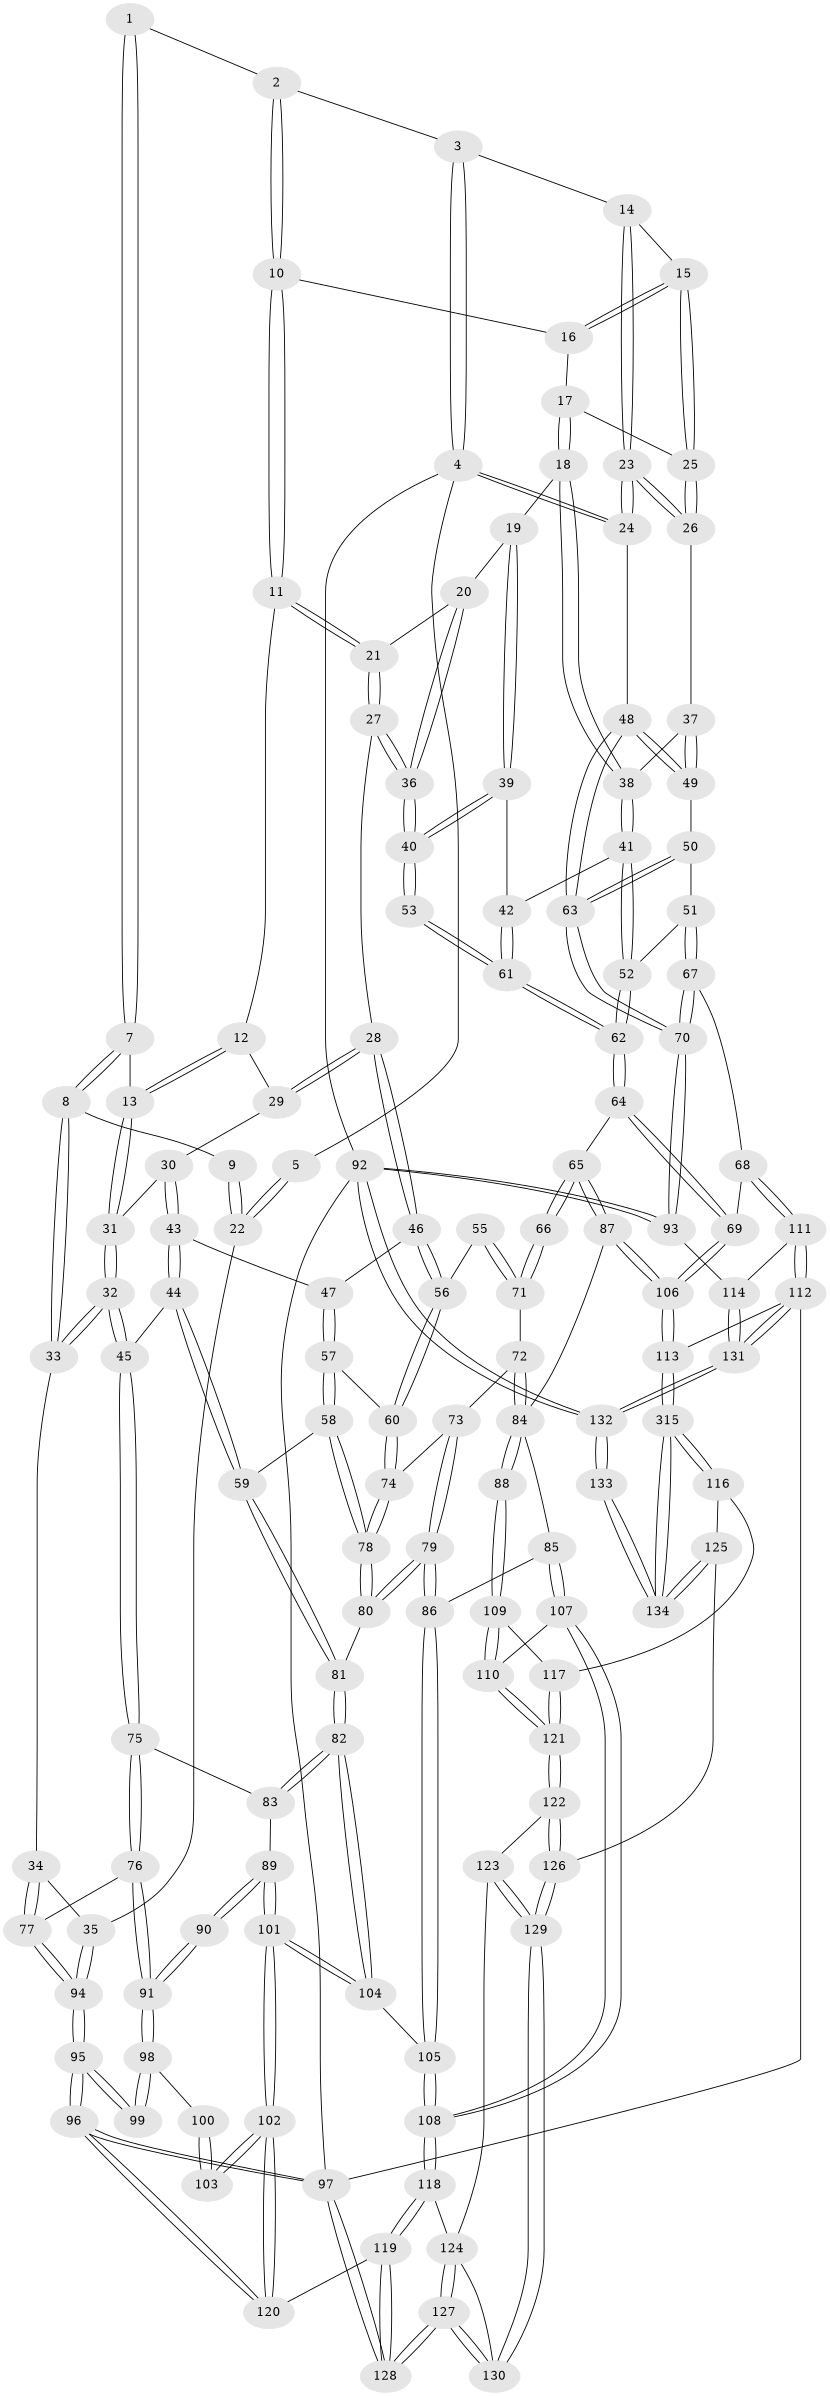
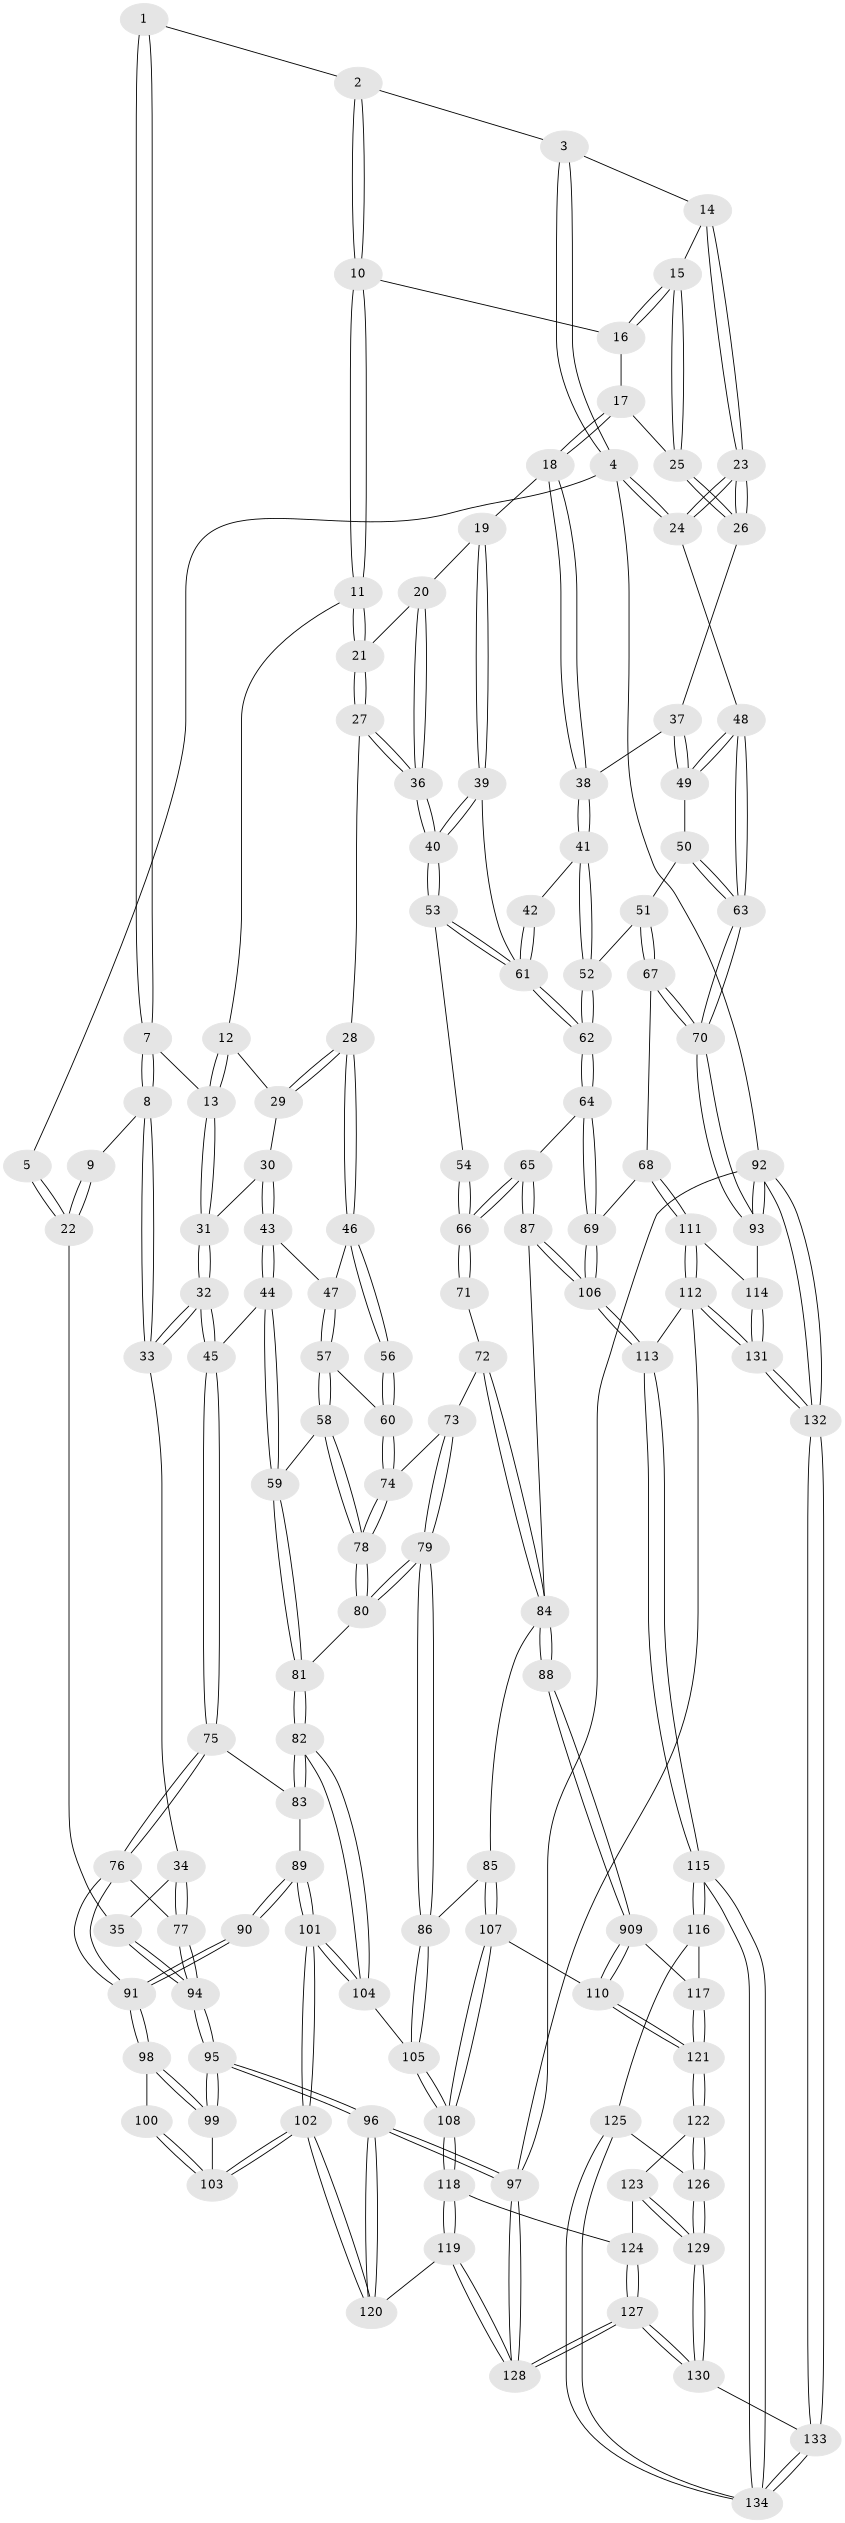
  graph {
    node [color=gray90 style=filled]
    1
    2
    7
    3
    10
    8
    13
    4
    14
    11
    16
    5
    24
    92
    15
    23
    22
    48
    97
    93
    132
    35
    128
    9
    33
    31
    34
    12
    21
    17
    29
    27
    30
    32
    25
    26
    18
    19
    38
    20
    39
    41
    36
    40
    42
    28
    94
    37
    49
    63
    46
    47
    56
    43
    44
    45
    75
    77
    95
    53
    50
    52
    61
+   54
    62
    59
    57
    81
    76
    83
    60
    58
    70
    51
    67
    68
    64
    66
-   55
    71
    72
    74
    78
    80
    82
    65
    69
    87
    106
    84
    111
    114
    112
    113
    73
    79
    85
    88
    86
    91
    89
    98
    105
    104
    90
    101
    107
-   109
+   109 [label=909]
    108
    110
    117
    102
    99
    100
    133
    131
    96
    120
    103
    118
-   115 [label=315]
+   115
    121
    119
    124
    122
    116
    134
    125
    126
    127
    123
    129
    130
    1 -- 2
    1 -- 7
    1 -- 7
    2 -- 3
    2 -- 10
    2 -- 10
    7 -- 8
    7 -- 8
    7 -- 13
    3 -- 4
    3 -- 4
    3 -- 14
    10 -- 11
    10 -- 11
    10 -- 16
    8 -- 9
    8 -- 33
    8 -- 33
    13 -- 31
    13 -- 31
    4 -- 5
    4 -- 24
    4 -- 24
    4 -- 92
    14 -- 15
    14 -- 23
    14 -- 23
    11 -- 12
    11 -- 21
    11 -- 21
    16 -- 17
    5 -- 22
    5 -- 22
    24 -- 48
    92 -- 97
    92 -- 93
    92 -- 93
    92 -- 132
    92 -- 132
    15 -- 16
    15 -- 16
    15 -- 25
    15 -- 25
    23 -- 24
    23 -- 24
    23 -- 26
    23 -- 26
    22 -- 35
    48 -- 49
    48 -- 49
    48 -- 63
    48 -- 63
    97 -- 128
    97 -- 128
    93 -- 114
    132 -- 133
    132 -- 133
    35 -- 94
    35 -- 94
    9 -- 22
    9 -- 22
    33 -- 34
    31 -- 32
    31 -- 32
    34 -- 35
    34 -- 77
    34 -- 77
    12 -- 13
    12 -- 13
    12 -- 29
    21 -- 27
    21 -- 27
    17 -- 25
    17 -- 18
    17 -- 18
    29 -- 30
    27 -- 36
    27 -- 36
    27 -- 28
    30 -- 31
    30 -- 43
    30 -- 43
    32 -- 33
    32 -- 33
    32 -- 45
    32 -- 45
    25 -- 26
    25 -- 26
    26 -- 37
    18 -- 19
    18 -- 38
    18 -- 38
    19 -- 20
    19 -- 39
    19 -- 39
    38 -- 41
    38 -- 41
    20 -- 21
    20 -- 36
    20 -- 36
    39 -- 40
    39 -- 40
-   39 -- 42
+   39 -- 61
    41 -- 42
    41 -- 52
    41 -- 52
    36 -- 40
    36 -- 40
    40 -- 53
    40 -- 53
    42 -- 61
    42 -- 61
    28 -- 29
    28 -- 29
    28 -- 46
    28 -- 46
    94 -- 95
    94 -- 95
    37 -- 38
    37 -- 49
    37 -- 49
    49 -- 50
    63 -- 70
    63 -- 70
    46 -- 47
    46 -- 56
    46 -- 56
    47 -- 57
    47 -- 57
    56 -- 60
    56 -- 60
    43 -- 47
    43 -- 44
    43 -- 44
    44 -- 45
    44 -- 59
    44 -- 59
    45 -- 75
    45 -- 75
    75 -- 76
    75 -- 76
    75 -- 83
    77 -- 94
    77 -- 94
    95 -- 99
    95 -- 99
    95 -- 96
    95 -- 96
    53 -- 61
    53 -- 61
+   53 -- 54
    50 -- 63
    50 -- 63
    50 -- 51
    52 -- 62
    52 -- 62
    61 -- 62
    61 -- 62
+   54 -- 66
+   54 -- 66
    62 -- 64
    62 -- 64
    59 -- 81
    59 -- 81
    57 -- 60
    57 -- 58
    57 -- 58
    81 -- 82
    81 -- 82
    76 -- 77
    76 -- 91
    76 -- 91
    83 -- 89
    60 -- 74
    60 -- 74
    58 -- 59
    58 -- 78
    58 -- 78
    70 -- 93
    70 -- 93
    51 -- 52
    51 -- 67
    51 -- 67
    67 -- 70
    67 -- 70
    67 -- 68
    68 -- 69
    68 -- 111
    68 -- 111
    64 -- 65
    64 -- 69
    64 -- 69
    66 -- 71
    66 -- 71
-   55 -- 56
-   55 -- 71
-   55 -- 71
    71 -- 72
    72 -- 84
    72 -- 84
    72 -- 73
    74 -- 78
    74 -- 78
    78 -- 80
    78 -- 80
    80 -- 81
    82 -- 83
    82 -- 83
    82 -- 104
    82 -- 104
    65 -- 66
    65 -- 66
    65 -- 87
    65 -- 87
    69 -- 106
    69 -- 106
    87 -- 106
    87 -- 106
    87 -- 84
    106 -- 113
    106 -- 113
    84 -- 85
    84 -- 88
    84 -- 88
    111 -- 114
    111 -- 112
    111 -- 112
    114 -- 131
    114 -- 131
    112 -- 97
    112 -- 113
    112 -- 131
    112 -- 131
    113 -- 115
    113 -- 115
    73 -- 74
    73 -- 79
    73 -- 79
    79 -- 80
    79 -- 80
    79 -- 86
    79 -- 86
    85 -- 86
    85 -- 107
    85 -- 107
    88 -- 109
    88 -- 109
    86 -- 105
    86 -- 105
    91 -- 98
    91 -- 98
    89 -- 90
    89 -- 90
    89 -- 101
    89 -- 101
    98 -- 99
    98 -- 99
    98 -- 100
    105 -- 108
    105 -- 108
    104 -- 105
    90 -- 91
    90 -- 91
    101 -- 104
    101 -- 104
    101 -- 102
    101 -- 102
    107 -- 108
    107 -- 108
    107 -- 110
    109 -- 110
    109 -- 110
    109 -- 117
    108 -- 118
    108 -- 118
    110 -- 121
    110 -- 121
    117 -- 121
    117 -- 121
    102 -- 120
    102 -- 120
    102 -- 103
    102 -- 103
+   99 -- 103
    100 -- 103
    100 -- 103
    133 -- 134
    133 -- 134
    131 -- 132
    131 -- 132
    96 -- 97
    96 -- 97
    96 -- 120
    96 -- 120
    118 -- 119
    118 -- 119
    118 -- 124
    115 -- 116
    115 -- 116
    115 -- 134
    115 -- 134
    121 -- 122
    121 -- 122
    119 -- 128
    119 -- 128
    119 -- 120
    124 -- 127
    124 -- 127
    122 -- 126
    122 -- 126
    122 -- 123
    116 -- 117
    116 -- 125
    125 -- 134
    125 -- 134
    125 -- 126
    126 -- 129
    126 -- 129
    127 -- 128
    127 -- 128
    127 -- 130
    127 -- 130
    123 -- 124
    123 -- 129
    123 -- 129
    129 -- 130
    129 -- 130
-   130 -- 124
+   130 -- 133
  }
